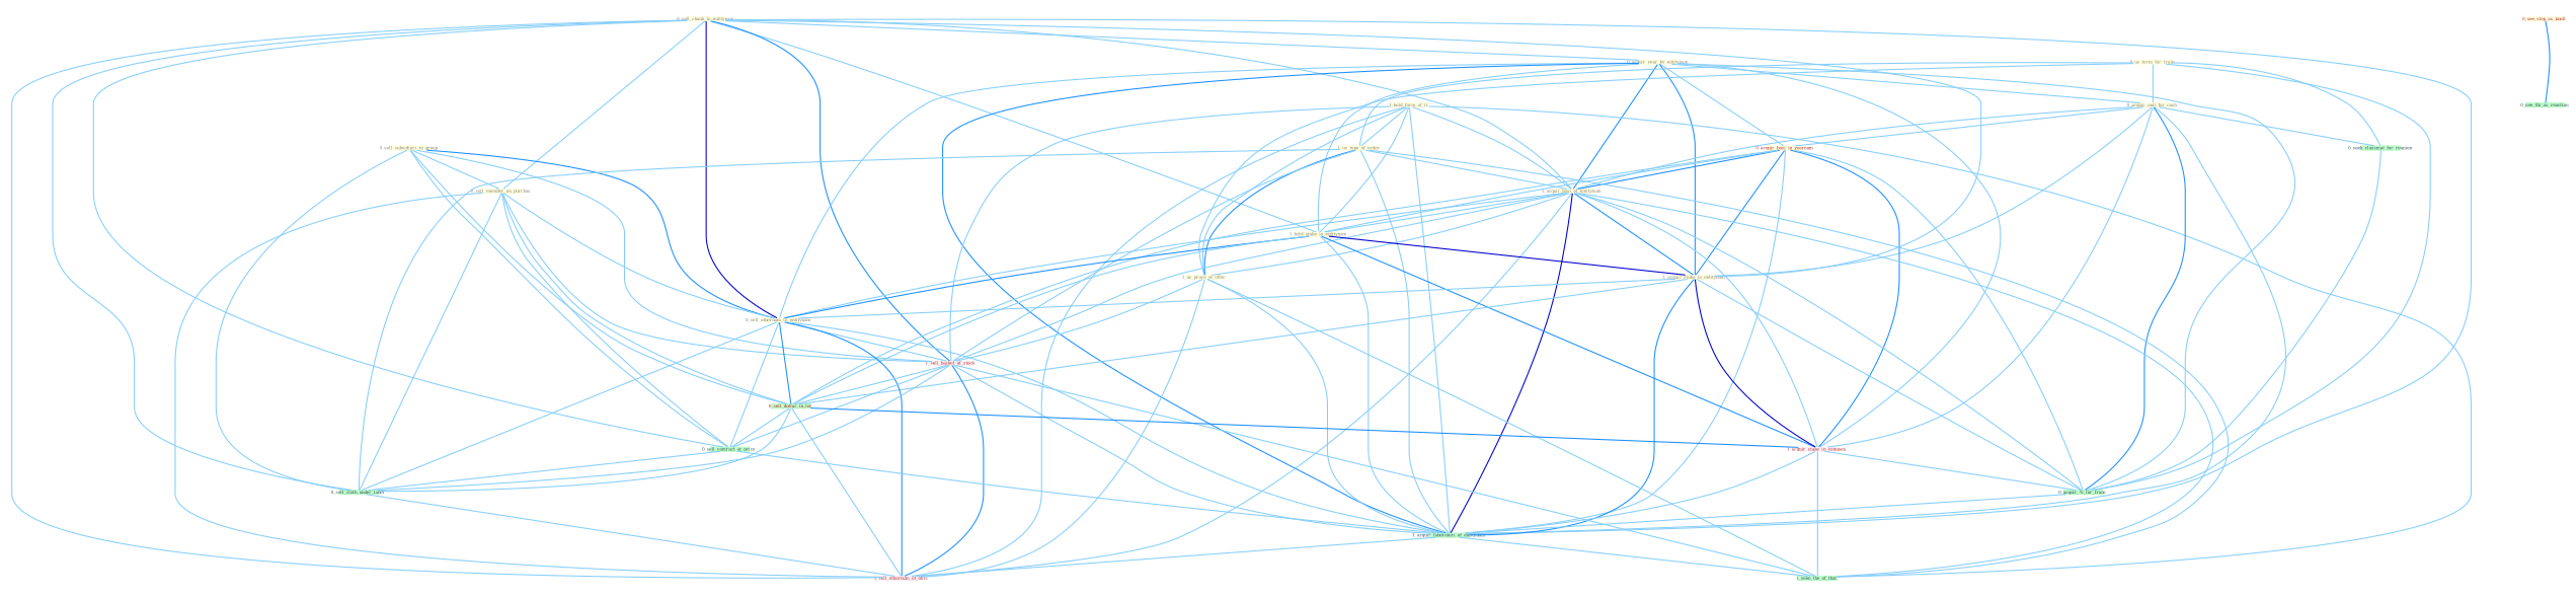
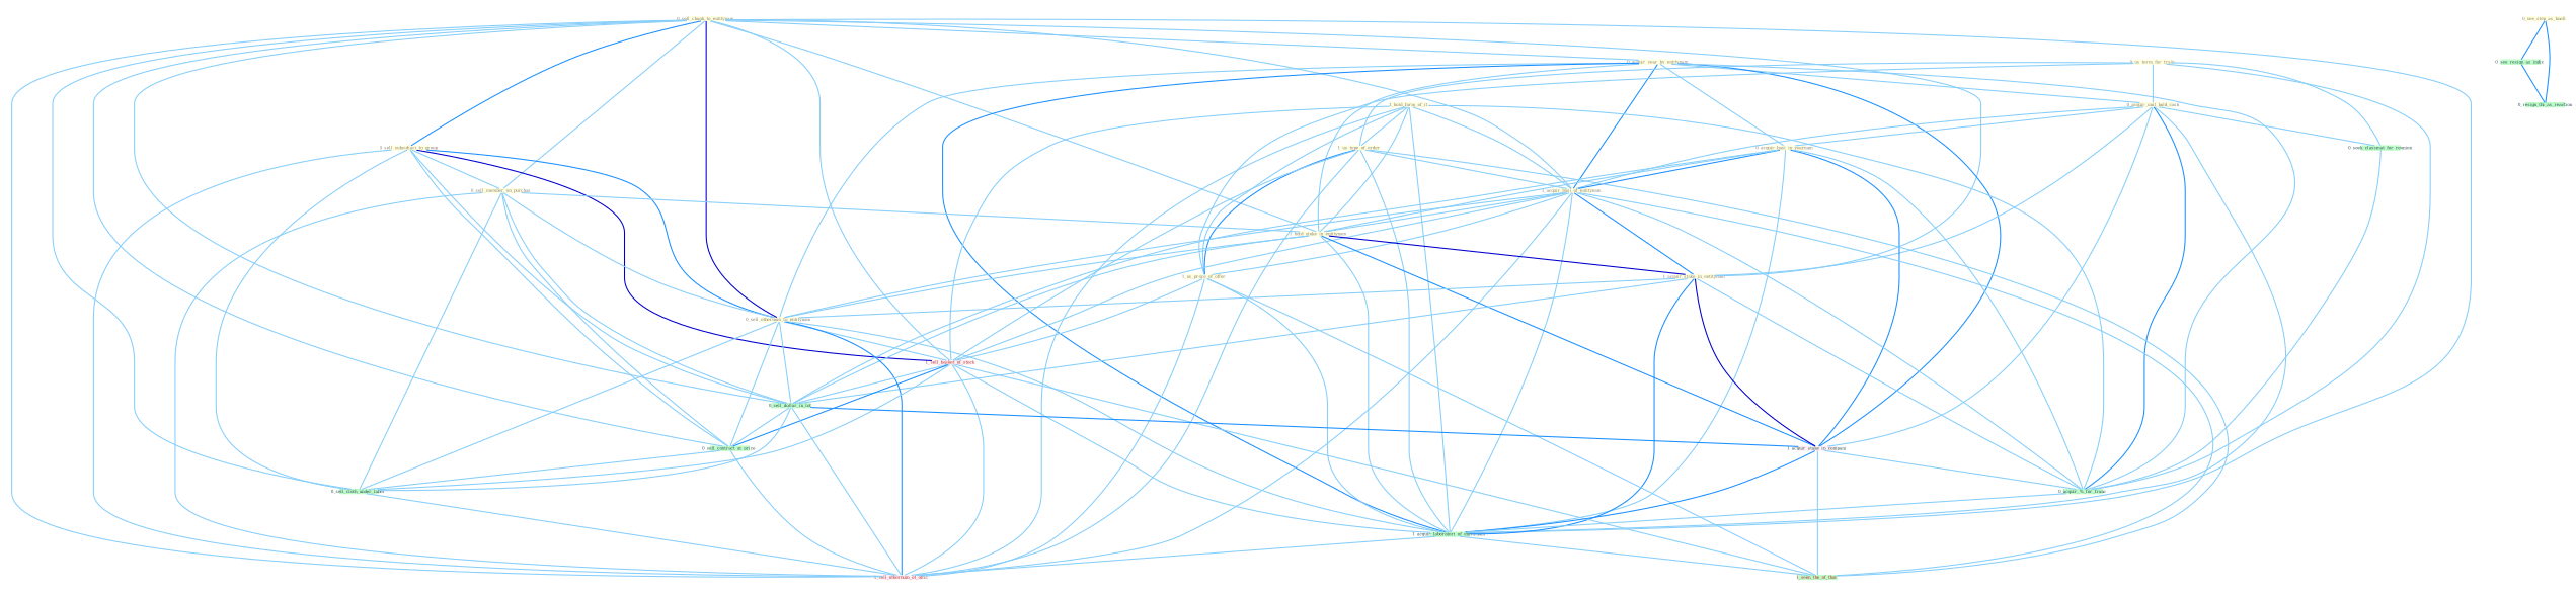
  graph {
    node [color="#ffffe0" fixedsize=true fontcolor="#8b7d6b" fontsize=4 shape=polygon style=filled]
    edge [color="#87cefa" w=1]
    "0_sell_chunk_to_entitynam " [height=.06 width=.5]
    "0_acquir_year_by_entitynam " [height=.06 width=.5]
    "1_hold_form_of_it " [height=.06 width=.5]
    "0_us_term_for_train " [height=.06 width=.5]
-   "0_acquir_unit_for_cash " [height=.06 width=.5]
+   "0_acquir_unit_for_cash " [height=.06 width=.5 label="0_acquir_unit_hold_cash"]
    "0_sell_subsidiari_to_group " [height=.06 width=.5]
-   "0_acquir_busi_in_yearnum " [fontcolor="#b22222" height=.06 width=.5]
+   "0_acquir_busi_in_yearnum " [height=.06 width=.5]
    "1_us_type_of_order " [height=.06 width=.5]
    "1_acquir_busi_of_entitynam " [height=.06 width=.5]
-   "0_see_step_as_knell " [fontcolor="#b22222" height=.06 width=.5]
+   "0_see_step_as_knell " [height=.06 width=.5]
    "1_hold_stake_in_entitynam " [height=.06 width=.5]
    "1_acquir_stake_in_entitynam " [height=.06 width=.5]
    "1_us_proce_of_offer " [height=.06 width=.5]
    "0_sell_member_on_purchas " [height=.06 width=.5]
    "0_sell_othernum_to_entitynam " [height=.06 width=.5]
    "1_sell_basket_of_stock " [color="#fff0f5" fontcolor="#b22222" height=.06 width=.5]
-   "1_acquir_stake_in_compani " [color="#fff0f5" fontcolor="#b22222" height=.06 width=.5]
+   "1_acquir_stake_in_compani " [color="#fff0f5" fontcolor="#2f4f4f" height=.06 width=.5]
    "1_sell_othernum_of_offic " [color="#fff0f5" fontcolor="#b22222" height=.06 width=.5]
-   "0_sell_dollar_in_lot " [color="#BDFCC9" fontcolor="#b22222" height=.06 width=.5]
+   "0_sell_dollar_in_lot " [color="#BDFCC9" fontcolor="#2f4f4f" height=.06 width=.5]
    "0_sell_contract_at_price " [color="#BDFCC9" fontcolor="#2f4f4f" height=.06 width=.5]
    "1_acquir_laboratori_of_entitynam " [color="#BDFCC9" fontcolor="#2f4f4f" height=.06 width=.5]
    "0_sell_cloth_under_label " [color="#BDFCC9" fontcolor="#2f4f4f" height=.06 width=.5]
    "0_acquir_%_for_franc " [color="#BDFCC9" fontcolor="#2f4f4f" height=.06 width=.5]
-   "1_seen_the_of_that " [color="#BDFCC9" fontcolor="#2f4f4f" height=.06 width=.5]
+   "1_seen_the_of_that " [color="#BDFCC9" fontcolor="#b22222" height=.06 width=.5]
    "0_seek_classmat_for_reunion " [color="#BDFCC9" fontcolor="#2f4f4f" height=.06 width=.5]
-   "0_see_thi_as_reaction " [color="#BDFCC9" fontcolor="#2f4f4f" height=.06 width=.5]
+   "0_see_resign_as_indic " [color="#BDFCC9" fontcolor="#2f4f4f" height=.06 width=.5]
+   "0_see_thi_as_reaction " [color="#BDFCC9" fontcolor="#2f4f4f" height=.06 width=.5 label="0_resign_thi_as_reaction"]
    subgraph sub_1 {
      "0_sell_chunk_to_entitynam "
      "0_acquir_year_by_entitynam "
      "1_hold_form_of_it "
      "0_us_term_for_train "
      "0_acquir_unit_for_cash "
      "0_sell_subsidiari_to_group "
      "0_acquir_busi_in_yearnum "
      "1_us_type_of_order "
      "1_acquir_busi_of_entitynam "
      "0_see_step_as_knell "
      "1_hold_stake_in_entitynam "
      "1_acquir_stake_in_entitynam "
      "1_us_proce_of_offer "
      "0_sell_member_on_purchas "
      "0_sell_othernum_to_entitynam "
    }
    subgraph sub_2 {
      "1_sell_basket_of_stock "
      "1_acquir_stake_in_compani "
      "1_sell_othernum_of_offic "
    }
    "0_sell_chunk_to_entitynam " -- "0_acquir_year_by_entitynam "
+   "0_sell_chunk_to_entitynam " -- "0_sell_subsidiari_to_group " [color="#1e90ff" w=2]
    "0_sell_chunk_to_entitynam " -- "1_acquir_busi_of_entitynam "
    "0_sell_chunk_to_entitynam " -- "1_hold_stake_in_entitynam "
    "0_sell_chunk_to_entitynam " -- "1_acquir_stake_in_entitynam "
    "0_sell_chunk_to_entitynam " -- "0_sell_member_on_purchas "
    "0_sell_chunk_to_entitynam " -- "0_sell_othernum_to_entitynam " [color="#0000cd" w=3]
-   "0_sell_chunk_to_entitynam " -- "1_sell_basket_of_stock " [color="#1e90ff"]
+   "0_sell_chunk_to_entitynam " -- "1_sell_basket_of_stock "
    "0_sell_chunk_to_entitynam " -- "1_sell_othernum_of_offic "
+   "0_sell_chunk_to_entitynam " -- "0_sell_dollar_in_lot "
    "0_sell_chunk_to_entitynam " -- "0_sell_contract_at_price "
    "0_sell_chunk_to_entitynam " -- "1_acquir_laboratori_of_entitynam "
    "0_sell_chunk_to_entitynam " -- "0_sell_cloth_under_label "
    "0_acquir_year_by_entitynam " -- "0_acquir_unit_for_cash "
    "0_acquir_year_by_entitynam " -- "0_acquir_busi_in_yearnum "
    "0_acquir_year_by_entitynam " -- "1_acquir_busi_of_entitynam " [color="#1e90ff" w=2]
    "0_acquir_year_by_entitynam " -- "1_hold_stake_in_entitynam "
-   "0_acquir_year_by_entitynam " -- "1_acquir_stake_in_entitynam " [color="#1e90ff" w=2]
    "0_acquir_year_by_entitynam " -- "0_sell_othernum_to_entitynam "
-   "0_acquir_year_by_entitynam " -- "1_acquir_stake_in_compani "
+   "0_acquir_year_by_entitynam " -- "1_acquir_stake_in_compani " [color="#1e90ff"]
    "0_acquir_year_by_entitynam " -- "1_acquir_laboratori_of_entitynam " [color="#1e90ff" w=2]
    "0_acquir_year_by_entitynam " -- "0_acquir_%_for_franc "
    "1_hold_form_of_it " -- "1_us_type_of_order "
    "1_hold_form_of_it " -- "1_acquir_busi_of_entitynam "
    "1_hold_form_of_it " -- "1_hold_stake_in_entitynam "
    "1_hold_form_of_it " -- "1_us_proce_of_offer "
    "1_hold_form_of_it " -- "1_sell_basket_of_stock "
    "1_hold_form_of_it " -- "1_sell_othernum_of_offic "
    "1_hold_form_of_it " -- "1_acquir_laboratori_of_entitynam "
-   "1_hold_form_of_it " -- "1_seen_the_of_that "
+   "1_hold_form_of_it " -- "0_acquir_%_for_franc "
    "0_us_term_for_train " -- "0_acquir_unit_for_cash "
    "0_us_term_for_train " -- "1_us_type_of_order "
    "0_us_term_for_train " -- "1_us_proce_of_offer "
    "0_us_term_for_train " -- "0_acquir_%_for_franc "
    "0_us_term_for_train " -- "0_seek_classmat_for_reunion "
    "0_acquir_unit_for_cash " -- "0_acquir_busi_in_yearnum "
    "0_acquir_unit_for_cash " -- "1_acquir_busi_of_entitynam "
    "0_acquir_unit_for_cash " -- "1_acquir_stake_in_entitynam "
    "0_acquir_unit_for_cash " -- "1_acquir_stake_in_compani "
    "0_acquir_unit_for_cash " -- "1_acquir_laboratori_of_entitynam "
    "0_acquir_unit_for_cash " -- "0_acquir_%_for_franc " [color="#1e90ff" w=2]
    "0_acquir_unit_for_cash " -- "0_seek_classmat_for_reunion "
    "0_sell_subsidiari_to_group " -- "0_sell_member_on_purchas "
    "0_sell_subsidiari_to_group " -- "0_sell_othernum_to_entitynam " [color="#1e90ff" w=2]
-   "0_sell_subsidiari_to_group " -- "1_sell_basket_of_stock "
+   "0_sell_subsidiari_to_group " -- "1_sell_basket_of_stock " [color="#0000cd"]
+   "0_sell_subsidiari_to_group " -- "1_sell_othernum_of_offic "
    "0_sell_subsidiari_to_group " -- "0_sell_dollar_in_lot "
    "0_sell_subsidiari_to_group " -- "0_sell_contract_at_price "
    "0_sell_subsidiari_to_group " -- "0_sell_cloth_under_label "
    "0_acquir_busi_in_yearnum " -- "1_acquir_busi_of_entitynam " [color="#1e90ff" w=2]
    "0_acquir_busi_in_yearnum " -- "1_hold_stake_in_entitynam "
-   "0_acquir_busi_in_yearnum " -- "1_acquir_stake_in_entitynam " [color="#1e90ff" w=2]
    "0_acquir_busi_in_yearnum " -- "1_acquir_stake_in_compani " [color="#1e90ff" w=2]
    "0_acquir_busi_in_yearnum " -- "0_sell_dollar_in_lot "
    "0_acquir_busi_in_yearnum " -- "1_acquir_laboratori_of_entitynam "
    "0_acquir_busi_in_yearnum " -- "0_acquir_%_for_franc "
    "1_us_type_of_order " -- "1_acquir_busi_of_entitynam "
    "1_us_type_of_order " -- "1_us_proce_of_offer " [color="#1e90ff" w=2]
    "1_us_type_of_order " -- "1_sell_basket_of_stock "
-   "1_us_type_of_order " -- "0_sell_cloth_under_label "
+   "1_us_type_of_order " -- "1_sell_othernum_of_offic "
    "1_us_type_of_order " -- "1_acquir_laboratori_of_entitynam "
    "1_us_type_of_order " -- "1_seen_the_of_that "
    "1_acquir_busi_of_entitynam " -- "1_hold_stake_in_entitynam "
    "1_acquir_busi_of_entitynam " -- "1_acquir_stake_in_entitynam " [color="#1e90ff" w=2]
    "1_acquir_busi_of_entitynam " -- "1_us_proce_of_offer "
    "1_acquir_busi_of_entitynam " -- "0_sell_othernum_to_entitynam "
    "1_acquir_busi_of_entitynam " -- "1_sell_basket_of_stock "
-   "1_acquir_busi_of_entitynam " -- "1_acquir_stake_in_compani "
    "1_acquir_busi_of_entitynam " -- "1_sell_othernum_of_offic "
-   "1_acquir_busi_of_entitynam " -- "1_acquir_laboratori_of_entitynam " [color="#0000cd" w=3]
+   "1_acquir_busi_of_entitynam " -- "1_acquir_laboratori_of_entitynam " [w=3]
    "1_acquir_busi_of_entitynam " -- "0_acquir_%_for_franc "
    "1_acquir_busi_of_entitynam " -- "1_seen_the_of_that "
+   "0_see_step_as_knell " -- "0_see_resign_as_indic " [color="#1e90ff" w=2]
    "0_see_step_as_knell " -- "0_see_thi_as_reaction " [color="#1e90ff" w=2]
    "1_hold_stake_in_entitynam " -- "1_acquir_stake_in_entitynam " [color="#0000cd" w=3]
-   "1_hold_stake_in_entitynam " -- "0_sell_othernum_to_entitynam " [color="#1e90ff"]
+   "1_hold_stake_in_entitynam " -- "0_sell_othernum_to_entitynam "
    "1_hold_stake_in_entitynam " -- "1_acquir_stake_in_compani " [color="#1e90ff" w=2]
    "1_hold_stake_in_entitynam " -- "0_sell_dollar_in_lot "
    "1_hold_stake_in_entitynam " -- "1_acquir_laboratori_of_entitynam "
    "1_acquir_stake_in_entitynam " -- "0_sell_othernum_to_entitynam "
    "1_acquir_stake_in_entitynam " -- "1_acquir_stake_in_compani " [color="#0000cd" w=3]
    "1_acquir_stake_in_entitynam " -- "0_sell_dollar_in_lot "
    "1_acquir_stake_in_entitynam " -- "1_acquir_laboratori_of_entitynam " [color="#1e90ff" w=2]
    "1_acquir_stake_in_entitynam " -- "0_acquir_%_for_franc "
    "1_us_proce_of_offer " -- "1_sell_basket_of_stock "
    "1_us_proce_of_offer " -- "1_sell_othernum_of_offic "
    "1_us_proce_of_offer " -- "1_acquir_laboratori_of_entitynam "
    "1_us_proce_of_offer " -- "1_seen_the_of_that "
    "0_sell_member_on_purchas " -- "0_sell_othernum_to_entitynam "
-   "0_sell_member_on_purchas " -- "1_sell_basket_of_stock "
+   "0_sell_member_on_purchas " -- "1_hold_stake_in_entitynam "
    "0_sell_member_on_purchas " -- "1_sell_othernum_of_offic "
    "0_sell_member_on_purchas " -- "0_sell_dollar_in_lot "
    "0_sell_member_on_purchas " -- "0_sell_contract_at_price "
    "0_sell_member_on_purchas " -- "0_sell_cloth_under_label "
    "0_sell_othernum_to_entitynam " -- "1_sell_basket_of_stock "
    "0_sell_othernum_to_entitynam " -- "1_sell_othernum_of_offic " [color="#1e90ff" w=2]
-   "0_sell_othernum_to_entitynam " -- "0_sell_dollar_in_lot " [color="#1e90ff"]
+   "0_sell_othernum_to_entitynam " -- "0_sell_dollar_in_lot "
    "0_sell_othernum_to_entitynam " -- "0_sell_contract_at_price "
    "0_sell_othernum_to_entitynam " -- "1_acquir_laboratori_of_entitynam "
    "0_sell_othernum_to_entitynam " -- "0_sell_cloth_under_label "
-   "1_sell_basket_of_stock " -- "1_sell_othernum_of_offic " [color="#1e90ff" w=2]
+   "1_sell_basket_of_stock " -- "1_sell_othernum_of_offic " [w=2]
    "1_sell_basket_of_stock " -- "0_sell_dollar_in_lot "
-   "1_sell_basket_of_stock " -- "0_sell_contract_at_price "
+   "1_sell_basket_of_stock " -- "0_sell_contract_at_price " [color="#1e90ff"]
    "1_sell_basket_of_stock " -- "1_acquir_laboratori_of_entitynam "
    "1_sell_basket_of_stock " -- "0_sell_cloth_under_label "
    "1_sell_basket_of_stock " -- "1_seen_the_of_that "
-   "1_acquir_stake_in_compani " -- "1_acquir_laboratori_of_entitynam "
+   "1_acquir_stake_in_compani " -- "1_acquir_laboratori_of_entitynam " [color="#1e90ff"]
    "1_acquir_stake_in_compani " -- "0_acquir_%_for_franc "
    "0_sell_dollar_in_lot " -- "1_acquir_stake_in_compani " [color="#1e90ff"]
    "0_sell_dollar_in_lot " -- "1_sell_othernum_of_offic "
    "0_sell_dollar_in_lot " -- "0_sell_contract_at_price "
    "0_sell_dollar_in_lot " -- "0_sell_cloth_under_label "
-   "0_sell_contract_at_price " -- "1_acquir_laboratori_of_entitynam "
+   "0_sell_contract_at_price " -- "1_sell_othernum_of_offic "
    "0_sell_contract_at_price " -- "0_sell_cloth_under_label "
    "1_acquir_laboratori_of_entitynam " -- "1_sell_othernum_of_offic "
    "1_acquir_laboratori_of_entitynam " -- "1_seen_the_of_that "
    "0_sell_cloth_under_label " -- "1_sell_othernum_of_offic "
    "0_acquir_%_for_franc " -- "1_acquir_laboratori_of_entitynam "
    "1_seen_the_of_that " -- "1_acquir_stake_in_compani "
    "0_seek_classmat_for_reunion " -- "0_acquir_%_for_franc "
+   "0_see_resign_as_indic " -- "0_see_thi_as_reaction " [color="#1e90ff" w=2]
  }
